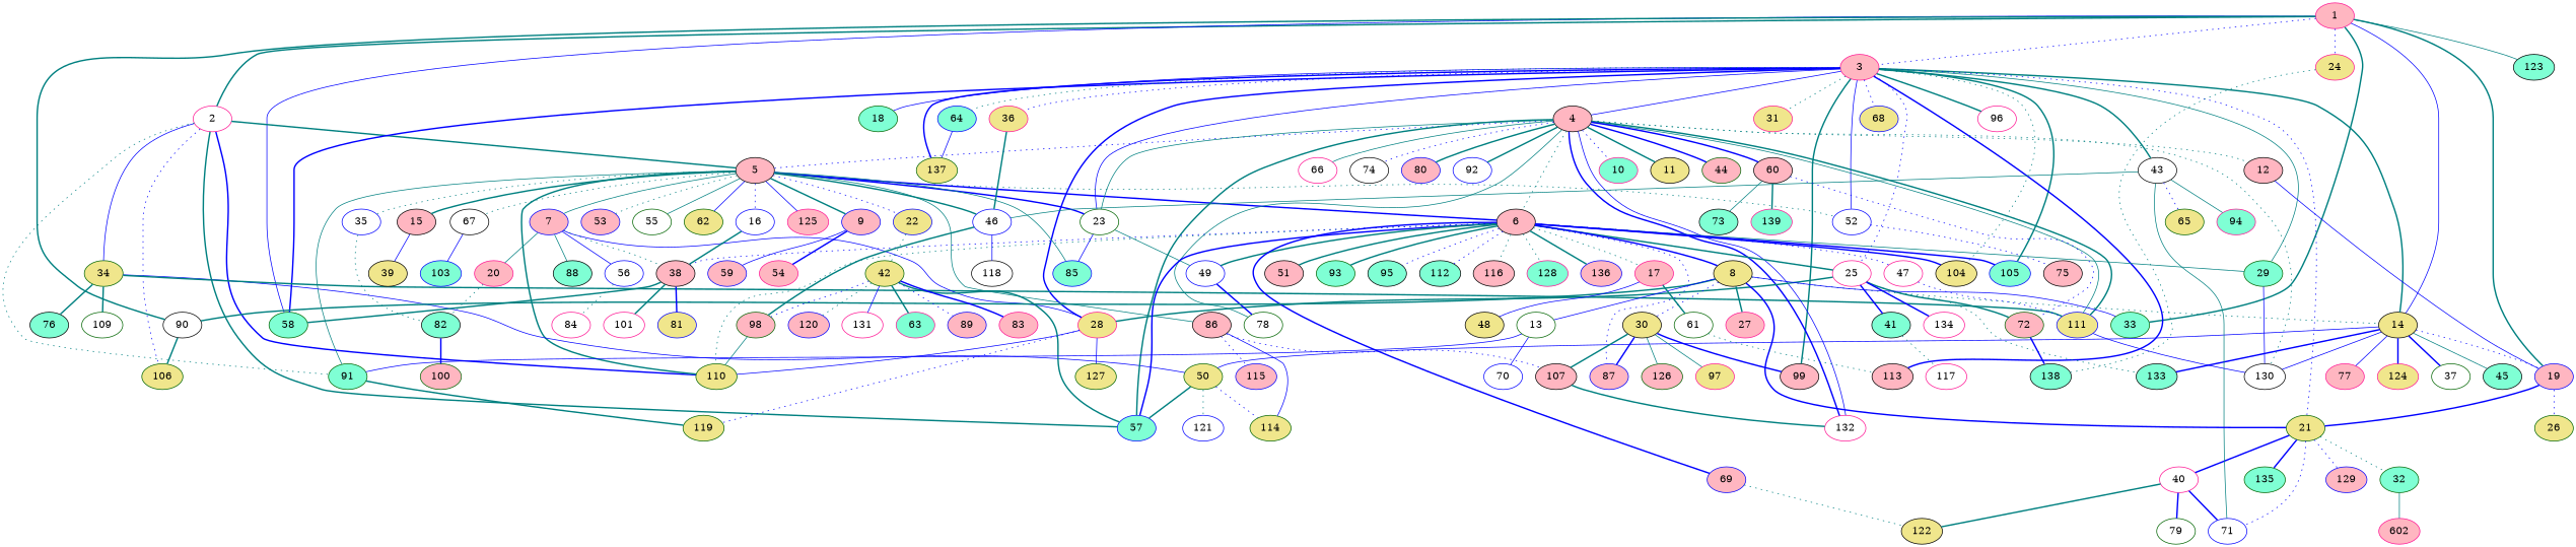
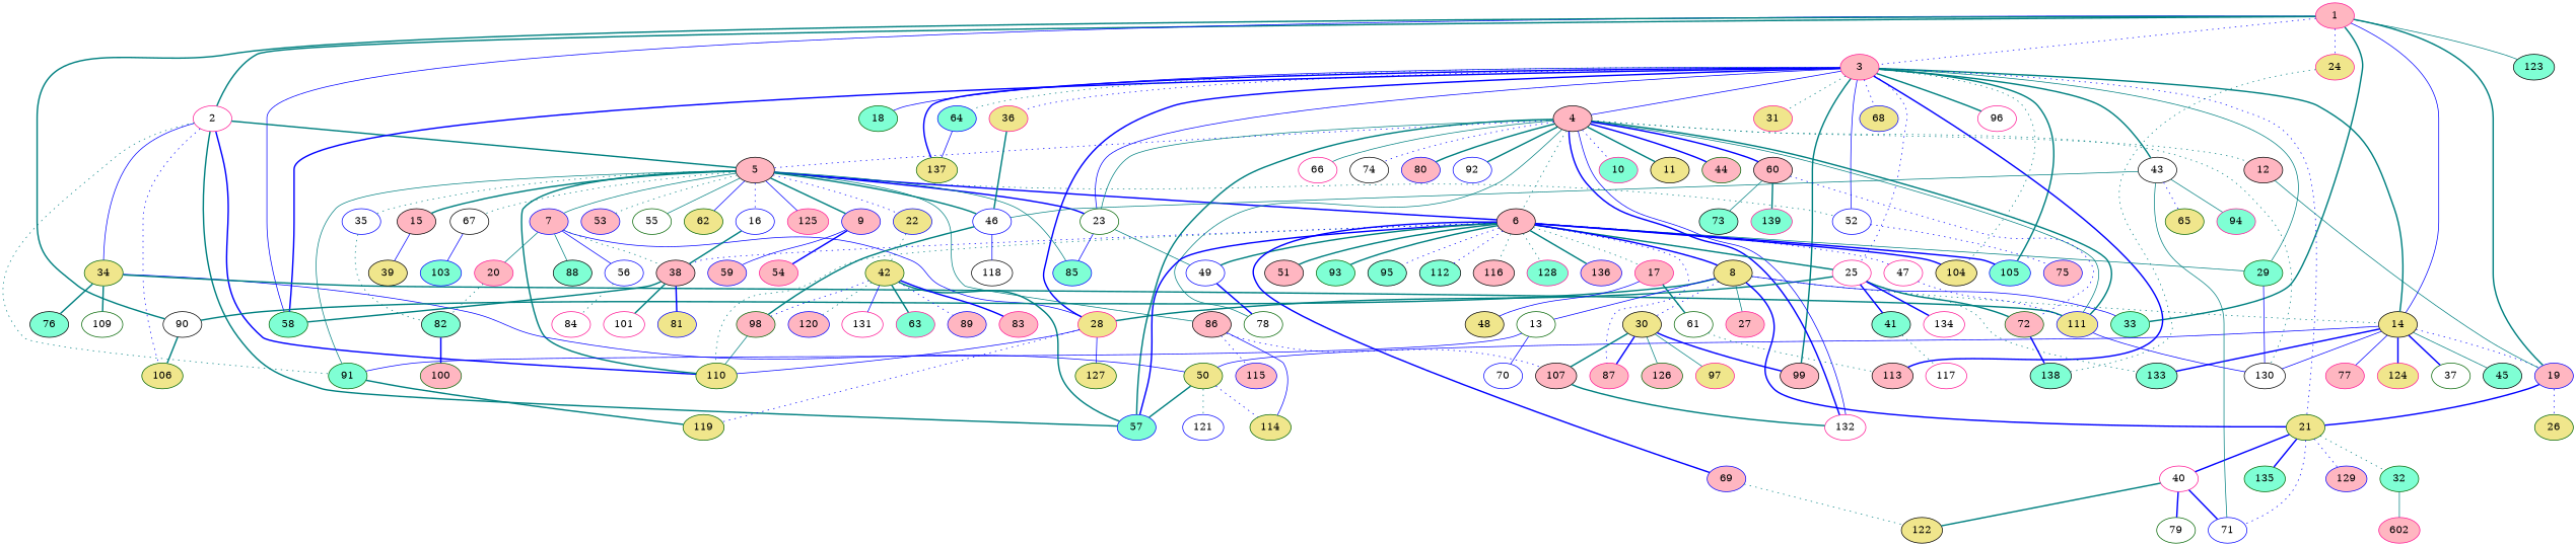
  graph {
    node [color=black fillcolor=lightpink style=filled]
    edge [color=teal style=bold]
    1 [color=deeppink]
    2 [color=deeppink fillcolor=white]
    3 [color=deeppink]
    14 [fillcolor=khaki]
    19 [color=blue]
    24 [color=deeppink fillcolor=khaki]
    33 [color=darkgreen fillcolor=aquamarine]
    58 [color=darkgreen fillcolor=aquamarine]
    90 [fillcolor=white]
    123 [fillcolor=aquamarine]
    5
    34 [color=darkgreen fillcolor=khaki]
    57 [color=blue fillcolor=aquamarine]
    91 [color=darkgreen fillcolor=aquamarine]
    106 [color=darkgreen fillcolor=khaki]
    110 [color=darkgreen fillcolor=khaki]
    4
    18 [color=darkgreen fillcolor=aquamarine]
    21 [color=darkgreen fillcolor=khaki]
    23 [color=darkgreen fillcolor=white]
    25 [color=deeppink fillcolor=white]
    28 [color=deeppink fillcolor=khaki]
    29 [color=darkgreen fillcolor=aquamarine]
    31 [color=deeppink fillcolor=khaki]
    36 [color=deeppink fillcolor=khaki]
    43 [fillcolor=white]
    52 [color=blue fillcolor=white]
    64 [color=blue fillcolor=aquamarine]
    68 [color=blue fillcolor=khaki]
    96 [color=deeppink fillcolor=white]
    99
    104 [fillcolor=khaki]
    105 [color=blue fillcolor=aquamarine]
    113
    137 [color=darkgreen fillcolor=khaki]
    130 [fillcolor=white]
    37 [color=darkgreen fillcolor=white]
    45 [fillcolor=aquamarine]
    50 [color=darkgreen fillcolor=khaki]
    77 [color=deeppink]
    124 [color=deeppink fillcolor=khaki]
    133 [fillcolor=aquamarine]
    26 [color=darkgreen fillcolor=khaki]
    138 [fillcolor=aquamarine]
    6
    7 [color=blue]
    9 [color=blue]
    15
    16 [color=blue fillcolor=white]
    22 [color=blue fillcolor=khaki]
    35 [color=blue fillcolor=white]
    46 [color=blue fillcolor=white]
    53 [color=blue]
    55 [color=darkgreen fillcolor=white]
    62 [color=darkgreen fillcolor=khaki]
    67 [fillcolor=white]
    85 [color=blue fillcolor=aquamarine]
    86
    125 [color=deeppink]
    111 [color=blue fillcolor=khaki]
    76 [fillcolor=aquamarine]
    109 [color=darkgreen fillcolor=white]
    119 [color=darkgreen fillcolor=khaki]
    10 [color=deeppink fillcolor=aquamarine]
    11 [fillcolor=khaki]
    12
    44 [color=darkgreen]
    60
    66 [color=deeppink fillcolor=white]
    74 [fillcolor=white]
    78 [color=darkgreen fillcolor=white]
    80 [color=blue]
    92 [color=blue fillcolor=white]
    132 [color=deeppink fillcolor=white]
    32 [color=darkgreen fillcolor=aquamarine]
    40 [color=deeppink fillcolor=white]
    71 [color=blue fillcolor=white]
    129 [color=blue]
    135 [color=darkgreen fillcolor=aquamarine]
    49 [color=blue fillcolor=white]
    72 [color=darkgreen]
    41 [fillcolor=aquamarine]
    134 [color=deeppink fillcolor=white]
    127 [color=darkgreen fillcolor=khaki]
    65 [color=darkgreen fillcolor=khaki]
    94 [color=deeppink fillcolor=aquamarine]
-   75
+   75 [color=blue]
    8 [fillcolor=khaki]
    17 [color=deeppink]
    38
    47 [color=deeppink fillcolor=white]
    51
    69 [color=blue]
-   87 [color=blue]
+   87 [color=deeppink]
    93 [color=darkgreen fillcolor=aquamarine]
    95 [fillcolor=aquamarine]
    112 [fillcolor=aquamarine]
    116
    128 [color=deeppink fillcolor=aquamarine]
    136 [color=blue]
    73 [fillcolor=aquamarine]
    139 [color=deeppink fillcolor=aquamarine]
    20 [color=deeppink]
    56 [color=blue fillcolor=white]
    88 [fillcolor=aquamarine]
    54 [color=deeppink]
    59 [color=blue]
    39 [fillcolor=khaki]
    42 [color=darkgreen fillcolor=khaki]
    82 [fillcolor=aquamarine]
    98 [color=darkgreen]
    118 [fillcolor=white]
    103 [color=blue fillcolor=aquamarine]
    107
    114 [color=darkgreen fillcolor=khaki]
    115 [color=blue]
    13 [color=darkgreen fillcolor=white]
    27 [color=deeppink]
    30 [fillcolor=khaki]
    48 [fillcolor=khaki]
    61 [color=darkgreen fillcolor=white]
    81 [color=blue fillcolor=khaki]
    101 [color=deeppink fillcolor=white]
    122 [fillcolor=khaki]
    84 [color=deeppink fillcolor=white]
    70 [color=blue fillcolor=white]
    97 [color=deeppink fillcolor=khaki]
    126 [color=darkgreen]
    121 [color=blue fillcolor=white]
    100 [color=darkgreen]
    n131 [color=deeppink label=602]
    79 [color=darkgreen fillcolor=white]
    63 [color=deeppink fillcolor=aquamarine]
    83 [color=deeppink]
    89 [color=blue]
    120 [color=blue]
    131 [color=deeppink fillcolor=white]
    117 [color=deeppink fillcolor=white]
    1 -- 2
    1 -- 3 [color=blue style=dotted]
    1 -- 14 [color=blue style=solid]
    1 -- 19
    1 -- 24 [color=blue style=dotted]
    1 -- 33
    1 -- 58 [color=blue style=solid]
    1 -- 90
    1 -- 123 [style=solid]
    2 -- 5
    2 -- 34 [color=blue style=solid]
    2 -- 57
    2 -- 91 [style=dotted]
    2 -- 106 [color=blue style=dotted]
    2 -- 110 [color=blue]
    3 -- 14
    3 -- 58 [color=blue]
    3 -- 4 [color=blue style=solid]
    3 -- 18 [color=blue style=solid]
    3 -- 21 [color=blue style=dotted]
    3 -- 23 [color=blue style=solid]
    3 -- 25 [color=blue style=dotted]
    3 -- 28 [color=blue]
    3 -- 29 [style=solid]
    3 -- 31 [style=dotted]
    3 -- 36 [color=blue style=dotted]
    3 -- 43
    3 -- 52 [color=blue style=solid]
    3 -- 64 [style=dotted]
    3 -- 68 [color=blue style=dotted]
    3 -- 96
    3 -- 99
    3 -- 104 [style=dotted]
    3 -- 105
    3 -- 113 [color=blue]
    3 -- 137 [color=blue]
    14 -- 19 [color=blue style=dotted]
    14 -- 130 [color=blue style=solid]
    14 -- 37 [color=blue]
    14 -- 45 [style=solid]
    14 -- 50 [color=blue style=solid]
    14 -- 77 [color=blue style=solid]
    14 -- 124 [color=blue]
    14 -- 133 [color=blue]
    19 -- 21 [color=blue]
    19 -- 26 [color=blue style=dotted]
    24 -- 138 [style=dotted]
    90 -- 106
    5 -- 91 [style=solid]
    5 -- 110
    5 -- 23 [color=blue]
    5 -- 52 [style=dotted]
    5 -- 6 [color=blue]
    5 -- 7 [style=solid]
    5 -- 9
    5 -- 15
    5 -- 16 [color=blue style=dotted]
    5 -- 22 [color=blue style=dotted]
    5 -- 35 [style=dotted]
    5 -- 46
    5 -- 53 [style=dotted]
    5 -- 55 [style=solid]
    5 -- 62 [color=blue style=solid]
    5 -- 67 [style=dotted]
    5 -- 85 [style=solid]
    5 -- 86 [style=solid]
    5 -- 125 [color=blue style=solid]
    34 -- 50 [color=blue style=solid]
    34 -- 111
    34 -- 76
    34 -- 109
    91 -- 119
    4 -- 5 [color=blue style=dotted]
    4 -- 57
    4 -- 23 [style=solid]
    4 -- 130 [style=dotted]
    4 -- 6 [style=dotted]
    4 -- 111 [style=solid]
    4 -- 111
    4 -- 10 [color=blue style=dotted]
    4 -- 11
    4 -- 12 [style=dotted]
    4 -- 44 [color=blue]
    4 -- 60 [color=blue]
    4 -- 66 [style=solid]
    4 -- 74 [color=blue style=dotted]
    4 -- 78 [style=solid]
    4 -- 80
    4 -- 92
    4 -- 132 [color=blue]
    4 -- 132 [color=blue style=solid]
    21 -- 32 [style=dotted]
    21 -- 40 [color=blue]
    21 -- 71 [color=blue style=dotted]
    21 -- 129 [color=blue style=dotted]
    21 -- 135 [color=blue]
    23 -- 85 [color=blue style=solid]
    23 -- 49 [style=solid]
    25 -- 28
    25 -- 133 [style=dotted]
    25 -- 72
    25 -- 41 [color=blue]
    25 -- 134 [color=blue]
    28 -- 110 [color=blue style=solid]
    28 -- 119 [color=blue style=dotted]
    28 -- 127 [color=blue style=solid]
    29 -- 130 [color=blue style=solid]
    36 -- 46
    43 -- 46 [style=solid]
    43 -- 71 [style=solid]
    43 -- 65 [color=blue style=dotted]
    43 -- 94 [style=solid]
    52 -- 75 [color=blue style=dotted]
    64 -- 137 [color=blue style=solid]
    50 -- 57
    50 -- 114 [color=blue style=dotted]
    50 -- 121 [style=dotted]
    6 -- 57 [color=blue]
    6 -- 110 [style=dotted]
    6 -- 25
    6 -- 29 [style=solid]
    6 -- 104 [color=blue]
    6 -- 105 [color=blue]
    6 -- 49
    6 -- 8 [color=blue]
    6 -- 17 [style=dotted]
    6 -- 38 [color=blue style=dotted]
    6 -- 47 [color=blue style=dotted]
    6 -- 51
    6 -- 69 [color=blue]
    6 -- 87 [color=blue style=dotted]
    6 -- 93
    6 -- 95 [color=blue style=dotted]
    6 -- 112 [color=blue style=dotted]
    6 -- 116 [style=dotted]
    6 -- 128 [style=dotted]
    6 -- 136
    7 -- 28 [color=blue style=solid]
    7 -- 38 [style=dotted]
    7 -- 20 [style=solid]
    7 -- 56 [color=blue style=solid]
    7 -- 88 [style=solid]
    9 -- 54 [color=blue]
    9 -- 59 [color=blue style=solid]
    15 -- 39 [color=blue style=solid]
    16 -- 38
    22 -- 42 [style=dotted]
    35 -- 82 [style=dotted]
    46 -- 98
    46 -- 118 [color=blue style=solid]
    67 -- 103 [color=blue style=solid]
    86 -- 107 [color=blue style=dotted]
    86 -- 114 [color=blue style=solid]
    86 -- 115 [color=blue style=dotted]
    111 -- 130 [color=blue style=solid]
-   12 -- 19 [color=blue style=solid]
+   12 -- 19 [style=solid]
    60 -- 72 [color=blue style=dotted]
    60 -- 73 [style=solid]
    60 -- 139
    32 -- n131 [style=solid]
    40 -- 71 [color=blue]
    40 -- 122
    40 -- 79 [color=blue]
    49 -- 78 [color=blue]
    72 -- 138 [color=blue]
    41 -- 117 [style=dotted]
    8 -- 14 [style=dotted]
    8 -- 33 [color=blue style=solid]
    8 -- 90
    8 -- 21 [color=blue]
    8 -- 13 [color=blue style=solid]
-   8 -- 27
+   8 -- 27 [style=solid]
    8 -- 30 [color=blue style=dotted]
    17 -- 48 [color=blue style=solid]
    17 -- 61
    38 -- 58
    38 -- 81 [color=blue]
    38 -- 101
    47 -- 111 [color=blue style=dotted]
    69 -- 122 [style=dotted]
    20 -- 82 [style=dotted]
    56 -- 84 [style=dotted]
    42 -- 57
    42 -- 98 [color=blue style=dotted]
    42 -- 63
    42 -- 83 [color=blue]
    42 -- 89 [color=blue style=dotted]
    42 -- 120 [style=dotted]
    42 -- 131 [color=blue style=solid]
    82 -- 100 [color=blue]
    98 -- 110 [style=solid]
    107 -- 132
    13 -- 91 [color=blue style=solid]
    13 -- 70 [color=blue style=solid]
    30 -- 99 [color=blue]
    30 -- 87 [color=blue]
    30 -- 107
    30 -- 97 [style=solid]
    30 -- 126 [style=solid]
    61 -- 113 [style=dotted]
  }
